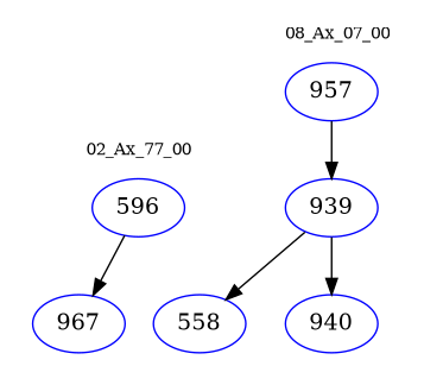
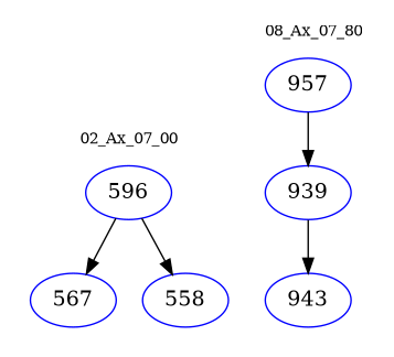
  digraph {
    node [color=blue]
    edge [color=black]
    n1 [label=939]
-   n2 [label=940]
+   n2 [label=943]
    n3 [label=957]
    n4 [label=596]
    n5 [label=558]
-   n6 [label=967]
+   n6 [label=567]
    subgraph cluster_1 {
      color=white
      fontsize=10
-     label="08_Ax_07_00"
+     label="08_Ax_07_80"
      n1
      n2
      n3
    }
    subgraph cluster_2 {
      color=white
      fontsize=10
-     label="02_Ax_77_00"
+     label="02_Ax_07_00"
      n4
      n5
      n6
    }
    n1 -> n2
    n3 -> n1
-   n1 -> n5
+   n4 -> n5
    n4 -> n6
  }
